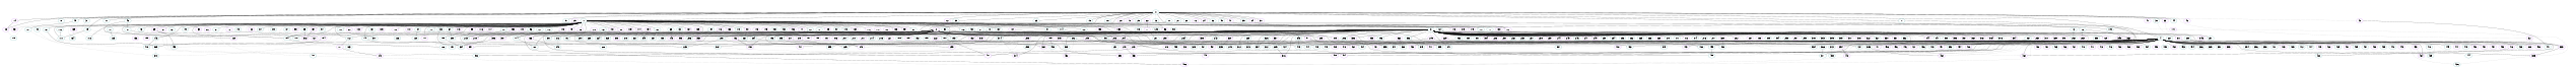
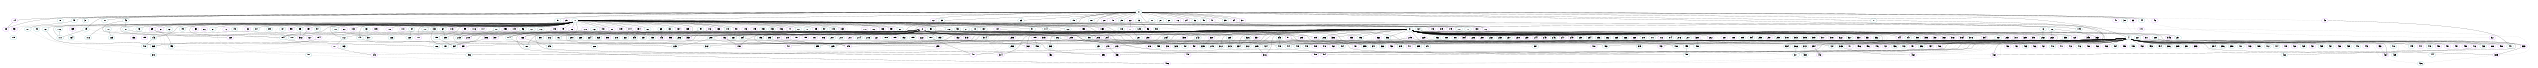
  graph {
    node [color=teal]
    edge [style=dotted]
    0
    1
    2 [color=purple]
    3
    4
    5 [color=purple]
    6
    7
    8
    9
    10
    11
    12 [color=purple]
    13
    14 [color=purple]
    15
    16 [color=purple]
    17
    18
    19
    20 [color=purple]
    21
    22 [color=purple]
    23
    24 [color=purple]
    25 [color=purple]
    26
    27
    28
    29
    30
    31
    32 [color=purple]
    33 [color=purple]
    34 [color=purple]
    35
    36
    37 [color=purple]
    38 [color=purple]
    39
    40
    41 [color=purple]
    42 [color=purple]
    43
    44
    45
    46 [color=purple]
    47 [color=purple]
    48
    49
    50
    51 [color=purple]
    52 [color=purple]
    53
    54
    55 [color=purple]
    56 [color=purple]
    57
    58
    59 [color=purple]
    60
    61 [color=purple]
    62
    63
    64
    65 [color=purple]
    66 [color=purple]
    67
    68 [color=purple]
    69 [color=purple]
    70
    71
    72 [color=purple]
    73
    74 [color=purple]
    75
    76
    77 [color=purple]
    78
    79 [color=purple]
    80
    81
    82
    83
    84
    85
    86 [color=purple]
    87
    88 [color=purple]
    89
    90 [color=purple]
    91
    93 [color=purple]
    94
    95 [color=purple]
    96
    97
    98
    99 [color=purple]
    100
    101
    102
    103 [color=purple]
    104 [color=purple]
    105 [color=purple]
    106
    107
    108 [color=purple]
    109 [color=purple]
    110 [color=purple]
    111
    112
    113 [color=purple]
    114
    115
    116 [color=purple]
    117 [color=purple]
    118
    119 [color=purple]
    120
    121
    122
    123
    124
    125
    126
    127 [color=purple]
    128 [color=purple]
    129 [color=purple]
    130 [color=purple]
    132 [color=purple]
    133
    134 [color=purple]
    135 [color=purple]
    136 [color=purple]
    137
    138 [color=purple]
    139 [color=purple]
    140
    141 [color=purple]
    142 [color=purple]
    143 [color=purple]
    144 [color=purple]
    145 [color=purple]
    146
    147
    148 [color=purple]
    149
    150
    151 [color=purple]
    152 [color=purple]
    153
    154 [color=purple]
    155 [color=purple]
    156 [color=purple]
    157 [color=purple]
    158 [color=purple]
    159 [color=purple]
    160
    161
    162
    163
    164
    165 [color=purple]
    166 [color=purple]
    167 [color=purple]
    168
    169 [color=purple]
    170
    171 [color=purple]
    172
    173 [color=purple]
    174
    175
-   176 [color=purple]
    177 [color=purple]
    178 [color=purple]
    179 [color=purple]
    180
    181
    182 [color=purple]
    183 [color=purple]
    184
    481 [color=purple]
    258
    198
    185 [color=purple]
    186
    187
    188
    189 [color=purple]
    190 [color=purple]
    191
    192
    193
    194 [color=purple]
    195
    196
    197 [color=purple]
    199 [color=purple]
    200
    201 [color=purple]
    202
    203 [color=purple]
    204 [color=purple]
    205 [color=purple]
    206 [color=purple]
    207
    208
    209 [color=purple]
    210
    211 [color=purple]
    212
    213
    214
    215 [color=purple]
    216
    217 [color=purple]
    218 [color=purple]
    219 [color=purple]
    220 [color=purple]
    221 [color=purple]
    222 [color=purple]
    223
    224
    225
    226 [color=purple]
    227
    228
    229 [color=purple]
    230 [color=purple]
    231
    232
    233
    n235 [label=534]
    235 [color=purple]
    236
    237
    238 [color=purple]
    239 [color=purple]
    240 [color=purple]
    241
    242
    243 [color=purple]
    244 [color=purple]
    245 [color=purple]
    246
    247 [color=purple]
    248
    249 [color=purple]
    250
    251
    252
    253
    254
    255 [color=purple]
    256
    257
    259 [color=purple]
    260
    261
    262
    263 [color=purple]
    264
    265
    266
    267
    268 [color=purple]
    269
    270
    271
    272 [color=purple]
    273 [color=purple]
    274
    275 [color=purple]
    276
    277
    278
    279
    280
    281
    282 [color=purple]
    283 [color=purple]
    284
    285
    286
    287 [color=purple]
    288 [color=purple]
    289
    290
    291
    292
    293
    294
    295
    296
    297 [color=purple]
    298 [color=purple]
    299
    300
    301
    302 [color=purple]
    303
    304 [color=purple]
    305
    306 [color=purple]
    307 [color=purple]
    308 [color=purple]
    309
    310 [color=purple]
    311 [color=purple]
    312
    313 [color=purple]
    314
    315 [color=purple]
    316 [color=purple]
    317 [color=purple]
    318 [color=purple]
    320 [color=purple]
    321
    322 [color=purple]
    323
    324
    325
    326
    327
    328 [color=purple]
    329 [color=purple]
    330 [color=purple]
    331 [color=purple]
    332
    333 [color=purple]
    334
    335 [color=purple]
    336 [color=purple]
    337 [color=purple]
    338 [color=purple]
    339
    340 [color=purple]
    341
    342
    343
    344 [color=purple]
    345 [color=purple]
    346 [color=purple]
    347
    348 [color=purple]
    349
    350
    351 [color=purple]
    352
    353 [color=purple]
    354 [color=purple]
    355 [color=purple]
    356
    357 [color=purple]
    358
    359
    360 [color=purple]
    361 [color=purple]
    362 [color=purple]
    363 [color=purple]
    364 [color=purple]
    365
    366
    367
    368
    369
    370
    371
    372
    373
    374 [color=purple]
    375
    376
    377
    378 [color=purple]
    379
    380
    381
    382 [color=purple]
    383
    384 [color=purple]
    385 [color=purple]
    386
    387
    388 [color=purple]
    389
    390 [color=purple]
    391
    392
    393 [color=purple]
    394
    395
    396
    397 [color=purple]
    398
    399
    400 [color=purple]
    401
    402 [color=purple]
    403 [color=purple]
    404
    405
    406 [color=purple]
    407
    408
    409 [color=purple]
    410
    411 [color=purple]
    412
    413
    414
    415
    416 [color=purple]
    417 [color=purple]
    418
    419 [color=purple]
    420 [color=purple]
    421 [color=purple]
    422
    423
    424
    425
    426
    427
    428 [color=purple]
    429
    430 [color=purple]
    431 [color=purple]
    432 [color=purple]
    433 [color=purple]
    434 [color=purple]
    435
    436
    437
    438 [color=purple]
    439
    440
    441
    442 [color=purple]
    443 [color=purple]
    444
    445
    446 [color=purple]
    447 [color=purple]
    448
    449 [color=purple]
    450 [color=purple]
    451 [color=purple]
    452 [color=purple]
    453
    454 [color=purple]
    455 [color=purple]
    456 [color=purple]
    457 [color=purple]
    458 [color=purple]
    459
    460 [color=purple]
    461 [color=purple]
    462 [color=purple]
    463
    464 [color=purple]
    465 [color=purple]
    466 [color=purple]
    467 [color=purple]
    468
    469
    470
    471 [color=purple]
    472 [color=purple]
    473 [color=purple]
    474
    475
    476
    477 [color=purple]
    478 [color=purple]
    479
    480 [color=purple]
    482 [color=purple]
    483 [color=purple]
    484
    485 [color=purple]
    486 [color=purple]
    487 [color=purple]
    488
    489
    490 [color=purple]
    491 [color=purple]
    492 [color=purple]
    493
    494
    495
    496 [color=purple]
    497 [color=purple]
    498
    499
    319 [color=purple]
    131
    0 -- 1 [style=solid]
    0 -- 2 [style=solid]
    0 -- 3 [style=solid]
    0 -- 4 [style=solid]
    0 -- 5 [style=solid]
    0 -- 6
    0 -- 7 [style=solid]
    0 -- 8
    0 -- 9 [style=solid]
    0 -- 10 [style=solid]
    0 -- 11
    0 -- 12 [style=solid]
    0 -- 13
    0 -- 14 [style=solid]
    0 -- 15 [style=solid]
    0 -- 16
    0 -- 17 [style=solid]
    0 -- 18 [style=solid]
    0 -- 19 [style=solid]
    0 -- 20 [style=solid]
    0 -- 21
    0 -- 22
    0 -- 23 [style=solid]
    0 -- 24 [style=solid]
    0 -- 25
    0 -- 26 [style=solid]
    0 -- 27
    0 -- 28 [style=solid]
    0 -- 29 [style=solid]
    0 -- 30
    0 -- 31
    0 -- 32
    0 -- 33 [style=solid]
    0 -- 34 [style=solid]
    0 -- 35 [style=solid]
    0 -- 36 [style=solid]
    0 -- 37 [style=solid]
    0 -- 38 [style=solid]
    0 -- 39 [style=solid]
    0 -- 40
    0 -- 41
    0 -- 42
    0 -- 43
    0 -- 44 [style=solid]
    0 -- 45 [style=solid]
    0 -- 46
    0 -- 47 [style=solid]
    1 -- 48
    1 -- 49 [style=solid]
    1 -- 50
    1 -- 51 [style=solid]
    1 -- 52
    1 -- 53
    1 -- 54
    1 -- 55 [style=solid]
    1 -- 56 [style=solid]
    1 -- 57
    1 -- 58
    1 -- 59 [style=solid]
    1 -- 60 [style=solid]
    1 -- 61 [style=solid]
    1 -- 62
    1 -- 63
    1 -- 64 [style=solid]
    1 -- 65
    1 -- 66
    1 -- 67 [style=solid]
    1 -- 68
    1 -- 69 [style=solid]
    1 -- 70
    1 -- 71
    1 -- 72
    1 -- 73 [style=solid]
    1 -- 74 [style=solid]
    1 -- 75
    1 -- 76 [style=solid]
    1 -- 77
    1 -- 78
    1 -- 79 [style=solid]
    1 -- 80 [style=solid]
    1 -- 81
    1 -- 82 [style=solid]
    1 -- 83
    1 -- 84 [style=solid]
    1 -- 85 [style=solid]
    1 -- 86 [style=solid]
    1 -- 87
    1 -- 88 [style=solid]
    1 -- 89
    1 -- 90 [style=solid]
    1 -- 91 [style=solid]
    1 -- 93
    1 -- 94
    1 -- 95 [style=solid]
    1 -- 96 [style=solid]
    1 -- 97
    1 -- 98
    1 -- 99 [style=solid]
    1 -- 100 [style=solid]
    1 -- 101
    1 -- 102
    1 -- 103 [style=solid]
    1 -- 104
    1 -- 105
    1 -- 106
    1 -- 107 [style=solid]
    1 -- 108 [style=solid]
    1 -- 109
    1 -- 110
    1 -- 111 [style=solid]
    1 -- 112 [style=solid]
    1 -- 113 [style=solid]
    1 -- 114 [style=solid]
    1 -- 115 [style=solid]
    1 -- 116 [style=solid]
    1 -- 117
    1 -- 118
    1 -- 119 [style=solid]
    1 -- 120
    1 -- 121
    1 -- 122 [style=solid]
    1 -- 123
    1 -- 124
    1 -- 125
    1 -- 126
    1 -- 127
    1 -- 128
    1 -- 129
    1 -- 130
    1 -- 132
    1 -- 133
    1 -- 134 [style=solid]
    1 -- 135
    1 -- 136
    1 -- 137 [style=solid]
    1 -- 138 [style=solid]
    1 -- 139
    1 -- 140 [style=solid]
    1 -- 141
    1 -- 142
    1 -- 143
    1 -- 144 [style=solid]
    1 -- 145
    1 -- 146 [style=solid]
    1 -- 147 [style=solid]
    1 -- 148
    1 -- 149 [style=solid]
    1 -- 150
    1 -- 151 [style=solid]
    1 -- 152
    1 -- 153
    1 -- 154
    1 -- 155
    1 -- 156 [style=solid]
    1 -- 157 [style=solid]
    1 -- 158
    1 -- 159
    1 -- 160 [style=solid]
    1 -- 161 [style=solid]
    1 -- 162
    1 -- 163
    1 -- 164
    1 -- 165 [style=solid]
    1 -- 166 [style=solid]
    1 -- 167 [style=solid]
    1 -- 168 [style=solid]
    1 -- 169 [style=solid]
    1 -- 170 [style=solid]
    1 -- 171
    1 -- 172 [style=solid]
    1 -- 173 [style=solid]
    1 -- 174
    1 -- 175
-   1 -- 176 [style=solid]
    1 -- 177 [style=solid]
    1 -- 178
    1 -- 179 [style=solid]
    1 -- 180 [style=solid]
    1 -- 181
    1 -- 182
    1 -- 183 [style=solid]
    1 -- 184 [style=solid]
    1 -- 481 [style=solid]
    1 -- 258
    1 -- 198 [style=solid]
    2 -- 198
    2 -- 185
    2 -- 186
    2 -- 187 [style=solid]
    2 -- 188 [style=solid]
    2 -- 189 [style=solid]
    2 -- 190 [style=solid]
    2 -- 191 [style=solid]
    2 -- 192
    2 -- 193 [style=solid]
    2 -- 194
    2 -- 195 [style=solid]
    2 -- 196 [style=solid]
    2 -- 197 [style=solid]
    2 -- 199
    2 -- 200
    2 -- 201 [style=solid]
    2 -- 202 [style=solid]
    2 -- 203 [style=solid]
    2 -- 204 [style=solid]
    2 -- 205 [style=solid]
    2 -- 206 [style=solid]
    2 -- 207 [style=solid]
    2 -- 208 [style=solid]
    2 -- 209 [style=solid]
    2 -- 210
    2 -- 211 [style=solid]
    2 -- 212 [style=solid]
    2 -- 213 [style=solid]
    2 -- 214 [style=solid]
    2 -- 215 [style=solid]
    2 -- 216 [style=solid]
    2 -- 217
    2 -- 218 [style=solid]
    2 -- 219 [style=solid]
    2 -- 220
    2 -- 221
    2 -- 222
    2 -- 223 [style=solid]
    2 -- 224 [style=solid]
    3 -- 112 [style=solid]
    3 -- 132 [style=solid]
    3 -- 258
    3 -- 225 [style=solid]
    3 -- 226
    3 -- 227
    3 -- 228
    3 -- 229
    3 -- 230 [style=solid]
    3 -- 231
    3 -- 232 [style=solid]
    3 -- 233 [style=solid]
    3 -- n235 [style=solid]
    3 -- 235 [style=solid]
    3 -- 236 [style=solid]
    3 -- 237 [style=solid]
    3 -- 238
    3 -- 239 [style=solid]
    3 -- 240 [style=solid]
    3 -- 241 [style=solid]
    3 -- 242
    3 -- 243
    3 -- 244
    3 -- 245 [style=solid]
    3 -- 246 [style=solid]
    3 -- 247 [style=solid]
    3 -- 248
    3 -- 249 [style=solid]
    3 -- 250 [style=solid]
    3 -- 251 [style=solid]
    3 -- 252 [style=solid]
    3 -- 253
    3 -- 254 [style=solid]
    3 -- 255
    3 -- 256
    3 -- 257 [style=solid]
    3 -- 259
    3 -- 260
    3 -- 261
    3 -- 262
    3 -- 263
    3 -- 264
    3 -- 265
    3 -- 266 [style=solid]
    3 -- 267
    3 -- 268
    3 -- 269
    3 -- 270 [style=solid]
    3 -- 271
    3 -- 272 [style=solid]
    3 -- 273 [style=solid]
    3 -- 274
    3 -- 275
    3 -- 276
    3 -- 277
    3 -- 278
    3 -- 279
    3 -- 280
    3 -- 281
    3 -- 282 [style=solid]
    3 -- 283 [style=solid]
    3 -- 284
    3 -- 285 [style=solid]
    3 -- 286 [style=solid]
    3 -- 287
    3 -- 288
    3 -- 289
    3 -- 290
    3 -- 291 [style=solid]
    3 -- 292
    3 -- 293 [style=solid]
    3 -- 294
    3 -- 295
    3 -- 296 [style=solid]
    3 -- 297
    3 -- 298
    3 -- 299 [style=solid]
    3 -- 300
    3 -- 301 [style=solid]
    3 -- 302 [style=solid]
    3 -- 303
    3 -- 304 [style=solid]
    3 -- 305
    3 -- 306
    3 -- 307
    3 -- 308
    3 -- 309
    3 -- 310
    3 -- 311 [style=solid]
    3 -- 312 [style=solid]
    3 -- 313
    3 -- 314 [style=solid]
    3 -- 315
    3 -- 316 [style=solid]
    3 -- 317 [style=solid]
    3 -- 318 [style=solid]
    3 -- 320 [style=solid]
    3 -- 321 [style=solid]
    3 -- 322 [style=solid]
    3 -- 323
    3 -- 324 [style=solid]
    3 -- 325 [style=solid]
    3 -- 326 [style=solid]
    3 -- 327 [style=solid]
    3 -- 328
    3 -- 329
    3 -- 330
    3 -- 331 [style=solid]
    3 -- 332
    3 -- 333 [style=solid]
    3 -- 334 [style=solid]
    3 -- 335
    3 -- 336 [style=solid]
    3 -- 337
    3 -- 338 [style=solid]
    3 -- 339
    3 -- 340
    3 -- 341
    3 -- 342
    3 -- 343
    3 -- 344 [style=solid]
    3 -- 345
    3 -- 346
    3 -- 347 [style=solid]
    3 -- 348
    3 -- 349
    3 -- 350 [style=solid]
    3 -- 351
    3 -- 352
    3 -- 353
    3 -- 354
    3 -- 355 [style=solid]
    3 -- 356 [style=solid]
    3 -- 357
    3 -- 358
    3 -- 359 [style=solid]
    3 -- 360 [style=solid]
    3 -- 361 [style=solid]
    3 -- 362
    3 -- 363
    3 -- 364 [style=solid]
    3 -- 365
    3 -- 366
    3 -- 367 [style=solid]
    3 -- 368
    3 -- 369
    3 -- 370
    3 -- 371
    3 -- 372 [style=solid]
    3 -- 373
    3 -- 374 [style=solid]
    3 -- 375
    3 -- 376 [style=solid]
    3 -- 377
    3 -- 378
    3 -- 379
    3 -- 380
    3 -- 381
    3 -- 382 [style=solid]
    3 -- 383 [style=solid]
    3 -- 384 [style=solid]
    4 -- 481 [style=solid]
    4 -- 385 [style=solid]
    4 -- 386 [style=solid]
    4 -- 387
    4 -- 388 [style=solid]
    4 -- 389
    4 -- 390
    4 -- 391 [style=solid]
    4 -- 392 [style=solid]
    4 -- 393
    4 -- 394
    4 -- 395
    4 -- 396
    4 -- 397 [style=solid]
    4 -- 398 [style=solid]
    4 -- 399 [style=solid]
    4 -- 400
    4 -- 401
    4 -- 402 [style=solid]
    4 -- 403 [style=solid]
    4 -- 404
    4 -- 405 [style=solid]
    4 -- 406 [style=solid]
    4 -- 407
    4 -- 408
    4 -- 409
    4 -- 410
    4 -- 411 [style=solid]
    4 -- 412
    4 -- 413
    4 -- 414 [style=solid]
    4 -- 415 [style=solid]
    4 -- 416
    4 -- 417 [style=solid]
    4 -- 418 [style=solid]
    4 -- 419
    4 -- 420
    4 -- 421 [style=solid]
    4 -- 422
    4 -- 423
    4 -- 424
    4 -- 425 [style=solid]
    4 -- 426
    4 -- 427
    4 -- 428 [style=solid]
    4 -- 429
    4 -- 430 [style=solid]
    4 -- 431
    4 -- 432
    4 -- 433
    4 -- 434
    4 -- 435 [style=solid]
    4 -- 436
    4 -- 437
    4 -- 438
    4 -- 439
    4 -- 440
    4 -- 441
    4 -- 442
    4 -- 443
    4 -- 444
    4 -- 445 [style=solid]
    4 -- 446
    4 -- 447
    4 -- 448
    4 -- 449
    4 -- 450 [style=solid]
    4 -- 451 [style=solid]
    4 -- 452
    4 -- 453
    4 -- 454 [style=solid]
    4 -- 455 [style=solid]
    4 -- 456
    4 -- 457
    4 -- 458
    4 -- 459 [style=solid]
    4 -- 460 [style=solid]
    4 -- 461 [style=solid]
    4 -- 462 [style=solid]
    4 -- 463
    4 -- 464 [style=solid]
    4 -- 465 [style=solid]
    4 -- 466
    4 -- 467
    4 -- 468 [style=solid]
    4 -- 469
    4 -- 470 [style=solid]
    4 -- 471
    4 -- 472 [style=solid]
    4 -- 473 [style=solid]
    4 -- 474 [style=solid]
    4 -- 475 [style=solid]
    4 -- 476
    4 -- 477 [style=solid]
    4 -- 478 [style=solid]
    4 -- 479
    4 -- 480
    4 -- 482
    4 -- 483 [style=solid]
    4 -- 484
    4 -- 485
    4 -- 486
    4 -- 487 [style=solid]
    4 -- 488
    4 -- 489
    4 -- 490 [style=solid]
    4 -- 491
    4 -- 492 [style=solid]
    4 -- 493
    4 -- 494
    4 -- 495
    4 -- 496 [style=solid]
    4 -- 497 [style=solid]
    4 -- 498
    4 -- 499
    5 -- 313
    6 -- 252 [style=solid]
    6 -- 434
    7 -- 354 [style=solid]
    8 -- 93
    10 -- 180
    10 -- 193 [style=solid]
    10 -- 348
    11 -- 348 [style=solid]
    11 -- 319
    13 -- 56 [style=solid]
    13 -- 120
    13 -- 473
    14 -- 38 [style=solid]
    16 -- 179
    17 -- 184
    19 -- 111 [style=solid]
    19 -- 292
    21 -- 147
    21 -- 399 [style=solid]
    22 -- 77 [style=solid]
    23 -- 284
    24 -- 101 [style=solid]
    25 -- 184 [style=solid]
    26 -- 263 [style=solid]
    26 -- 363 [style=solid]
    29 -- 118
    30 -- 346
    31 -- 340
    32 -- 388
    32 -- 490
    33 -- 251
    34 -- 58
    34 -- 406
    34 -- 491 [style=solid]
    36 -- 71
    38 -- 175
    39 -- 162
    39 -- 261 [style=solid]
    40 -- 130
    42 -- 441 [style=solid]
    43 -- 81 [style=solid]
    43 -- 220 [style=solid]
    45 -- 181 [style=solid]
    47 -- 167 [style=solid]
    48 -- 370
    50 -- 76
    50 -- 424 [style=solid]
    51 -- 368 [style=solid]
    51 -- 404 [style=solid]
    53 -- 222
    53 -- 454 [style=solid]
    54 -- 120 [style=solid]
    56 -- 196
    56 -- 468 [style=solid]
    58 -- 298 [style=solid]
    63 -- 243
    64 -- 290 [style=solid]
    68 -- 147
    69 -- 159
    69 -- 377 [style=solid]
    69 -- 453 [style=solid]
    70 -- 293 [style=solid]
    73 -- 136
    74 -- 203 [style=solid]
    74 -- 213 [style=solid]
    76 -- 228
    77 -- 281 [style=solid]
    78 -- 123 [style=solid]
    79 -- 126
    79 -- 284
    80 -- 290 [style=solid]
    80 -- 292
    81 -- 302 [style=solid]
    82 -- 196 [style=solid]
    83 -- 255
    85 -- 302 [style=solid]
    86 -- 301
    86 -- 397 [style=solid]
    88 -- 308 [style=solid]
    88 -- 487 [style=solid]
    90 -- 261 [style=solid]
    91 -- 475
    94 -- 236 [style=solid]
    96 -- 307 [style=solid]
    98 -- 486
    99 -- 213 [style=solid]
    102 -- 127
    102 -- 417
    104 -- 372 [style=solid]
    106 -- 111 [style=solid]
    107 -- 177
    109 -- 278
    111 -- 453
    112 -- 163
    112 -- 171 [style=solid]
    112 -- n235
    114 -- 409 [style=solid]
    115 -- 152
    118 -- 314
    118 -- 387
    119 -- 306
    122 -- 478
    124 -- 129 [style=solid]
    124 -- 371 [style=solid]
    125 -- 296 [style=solid]
    128 -- 174 [style=solid]
    128 -- 260
    129 -- 491
    132 -- 390 [style=solid]
    133 -- 324 [style=solid]
    137 -- 455
    139 -- 164
    139 -- 172
    141 -- 385
    142 -- 180 [style=solid]
    142 -- 353 [style=solid]
    142 -- 498
    144 -- 170
    144 -- 291 [style=solid]
    144 -- 321 [style=solid]
    146 -- 369
    146 -- 418 [style=solid]
    147 -- 191 [style=solid]
    148 -- 174 [style=solid]
    149 -- 365
    151 -- 166 [style=solid]
    151 -- 325
    152 -- 190 [style=solid]
    152 -- 499 [style=solid]
    154 -- 349 [style=solid]
    155 -- 218 [style=solid]
    157 -- 302 [style=solid]
    158 -- 402 [style=solid]
    160 -- 257 [style=solid]
    161 -- 369 [style=solid]
    162 -- 486 [style=solid]
    165 -- 495 [style=solid]
    166 -- 248 [style=solid]
    168 -- 184 [style=solid]
    168 -- 313 [style=solid]
    168 -- 411
    171 -- 340 [style=solid]
    173 -- 442
    174 -- 187 [style=solid]
    180 -- 428 [style=solid]
    180 -- 487 [style=solid]
    181 -- 418
    184 -- 186 [style=solid]
    198 -- 324 [style=solid]
    185 -- 497
    185 -- 498 [style=solid]
    187 -- 487
    194 -- 369 [style=solid]
    200 -- 367
    202 -- 279 [style=solid]
    202 -- 339
    202 -- 487
    203 -- 474 [style=solid]
    204 -- 415 [style=solid]
    205 -- 430
    208 -- 223 [style=solid]
    208 -- 225 [style=solid]
    209 -- 477 [style=solid]
    212 -- 248
    215 -- 312 [style=solid]
    217 -- 259 [style=solid]
    219 -- 498 [style=solid]
    224 -- 367
    227 -- 416
    229 -- 241
    229 -- 459 [style=solid]
    231 -- 390
    n235 -- 469
    235 -- 253
    240 -- 465 [style=solid]
    242 -- 323 [style=solid]
    252 -- 379
    253 -- 487
    263 -- 366
    264 -- 273
    267 -- 456 [style=solid]
    269 -- 373 [style=solid]
    273 -- 292 [style=solid]
    273 -- 449
    273 -- 465
    275 -- 285 [style=solid]
    275 -- 408 [style=solid]
    280 -- 333 [style=solid]
    280 -- 462 [style=solid]
    283 -- 496
    284 -- 382 [style=solid]
    285 -- 316 [style=solid]
    285 -- 390
    286 -- 395
    290 -- 397
    291 -- 479 [style=solid]
    293 -- 348 [style=solid]
    296 -- 400
    304 -- 354
    306 -- 324 [style=solid]
    308 -- 359
    310 -- 446 [style=solid]
    311 -- 423 [style=solid]
    313 -- 340
    313 -- 407
    314 -- 374
    315 -- 383
    320 -- 339 [style=solid]
    326 -- 334 [style=solid]
    328 -- 427 [style=solid]
    328 -- 488 [style=solid]
    329 -- 421
    333 -- 385 [style=solid]
    335 -- 341
    336 -- 395 [style=solid]
    337 -- 372 [style=solid]
    338 -- 378
    342 -- 469
    343 -- 479 [style=solid]
    345 -- 365
    345 -- 392
    351 -- 436 [style=solid]
    352 -- 488 [style=solid]
    354 -- 442 [style=solid]
    356 -- 375 [style=solid]
    358 -- 413 [style=solid]
    362 -- 368 [style=solid]
    365 -- 432 [style=solid]
    366 -- 371 [style=solid]
    367 -- 374
    369 -- 370
    382 -- 452
    383 -- 452
    385 -- 426
    404 -- 455
    410 -- 429
    411 -- 462
    415 -- 454
    416 -- 422 [style=solid]
    423 -- 444
    433 -- 464
    442 -- 486
    459 -- 495 [style=solid]
    131 -- 377
  }
